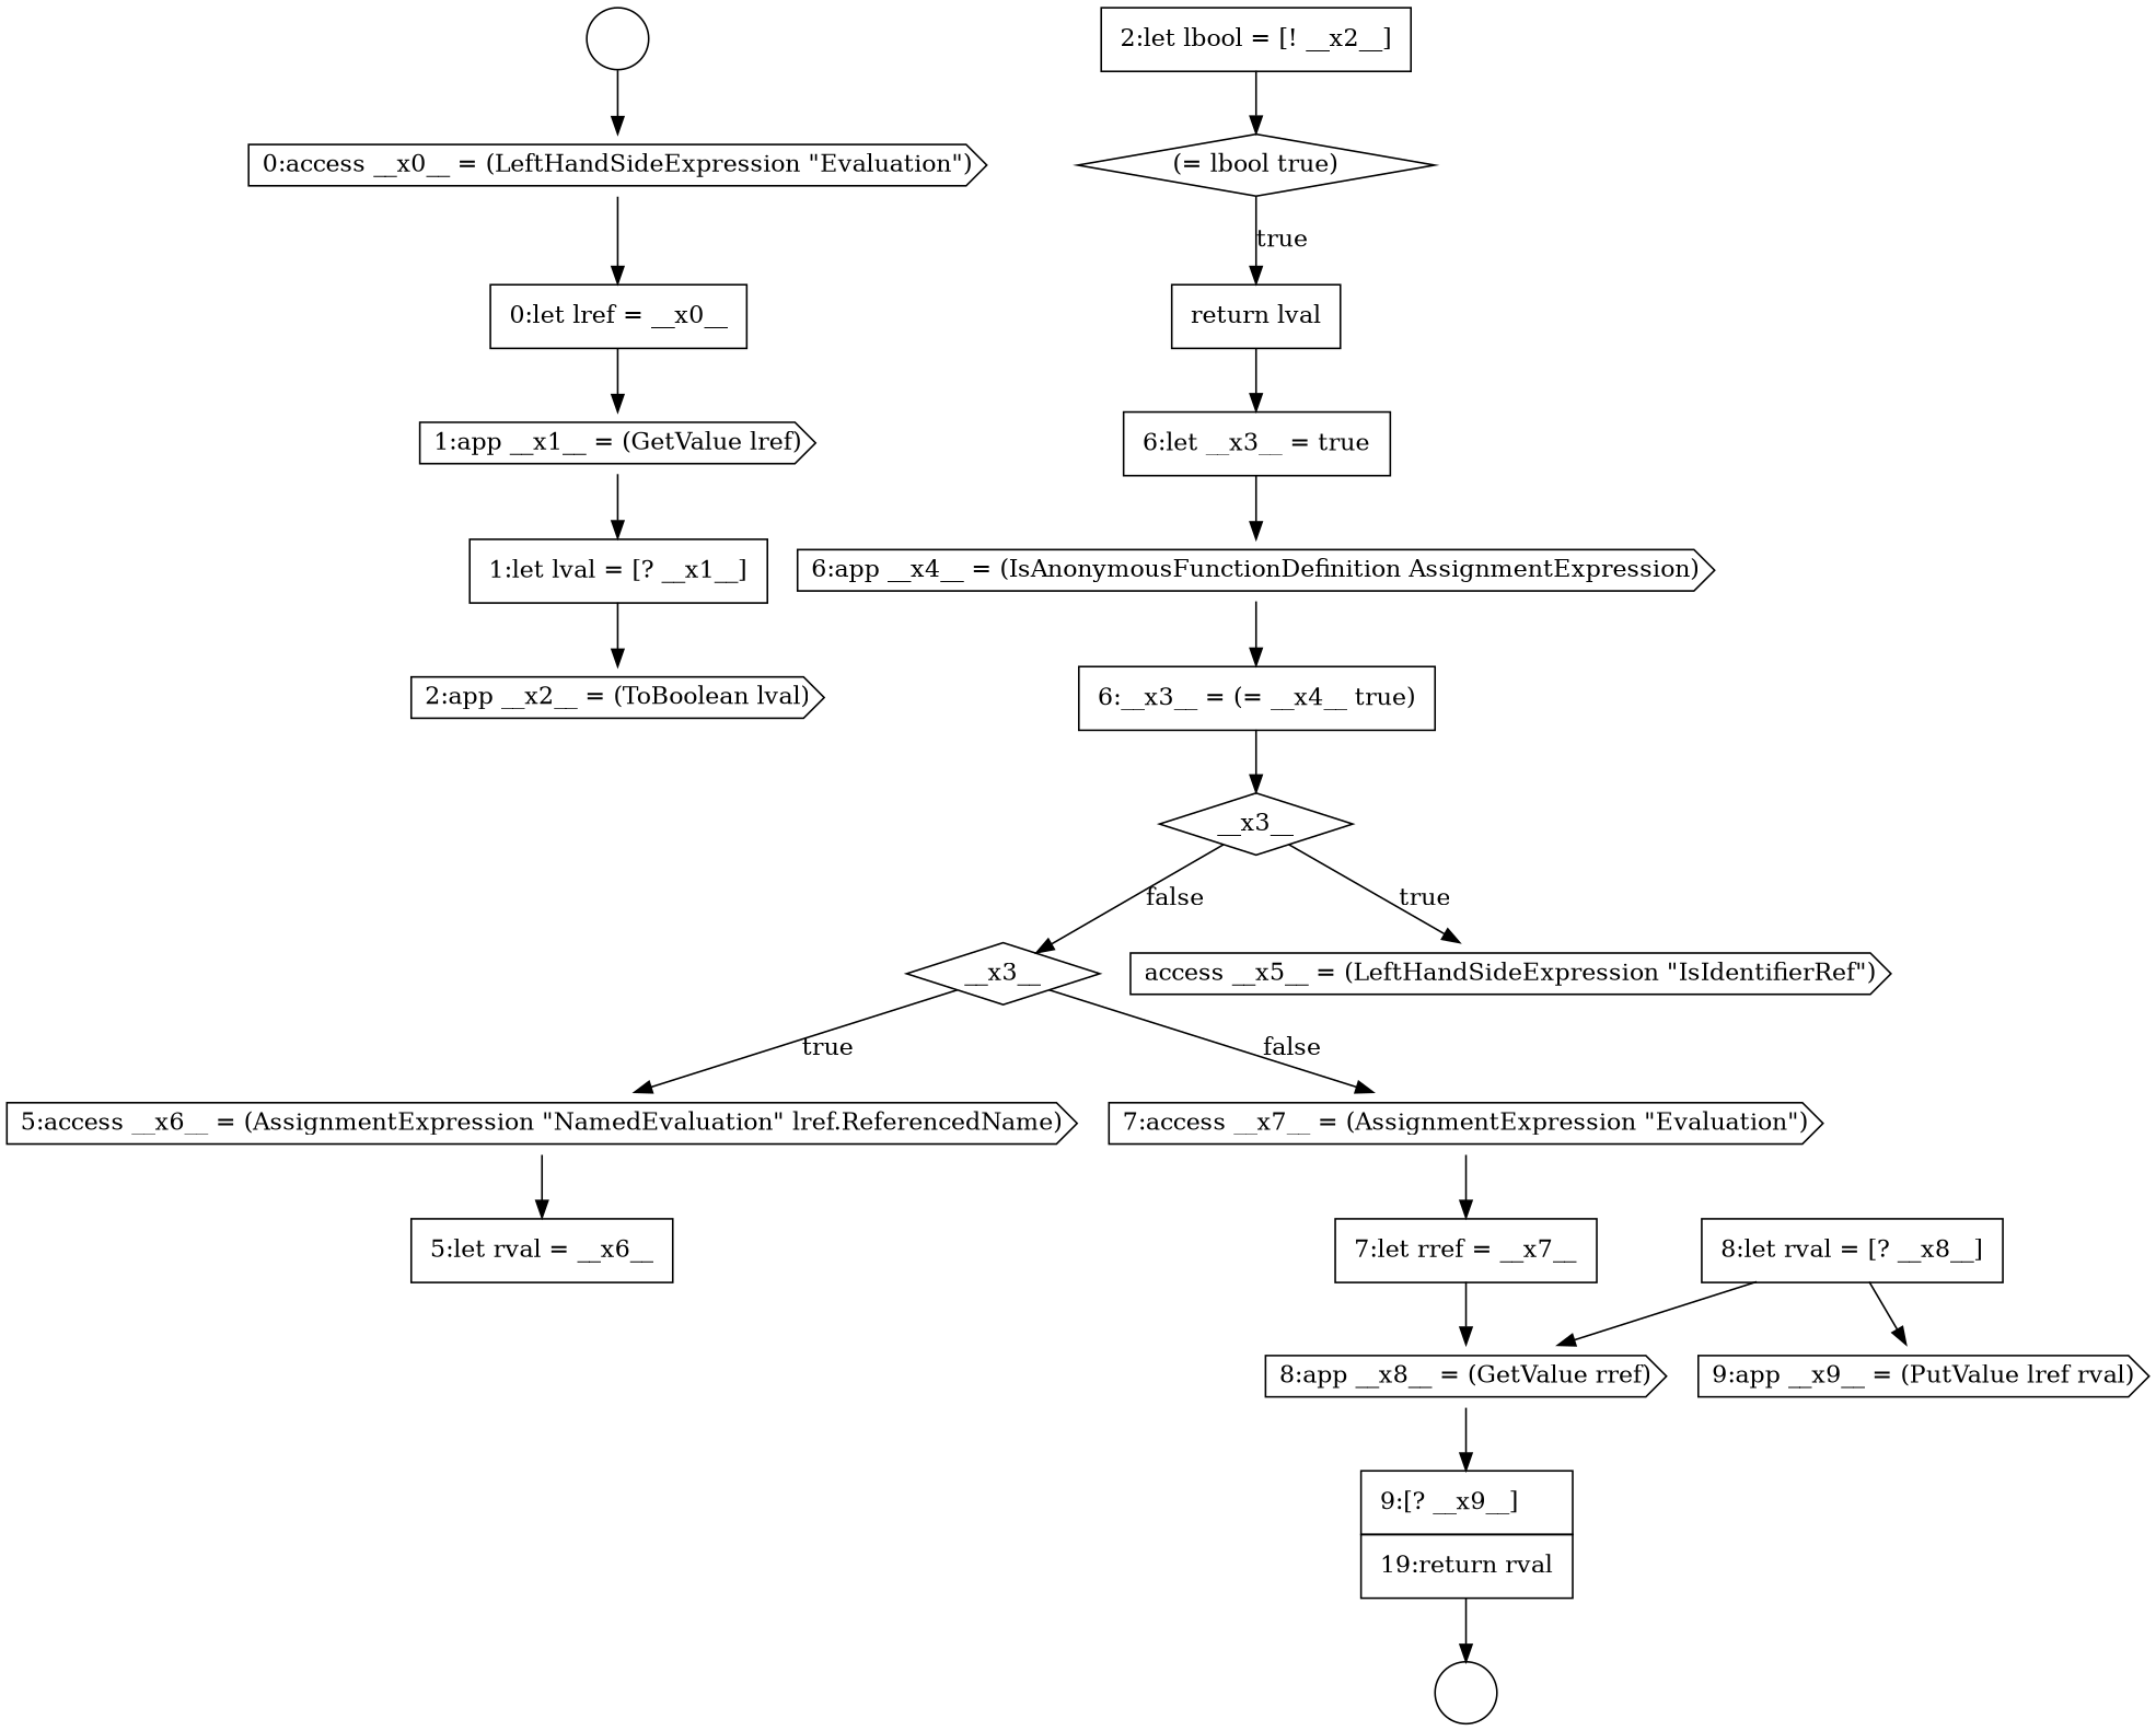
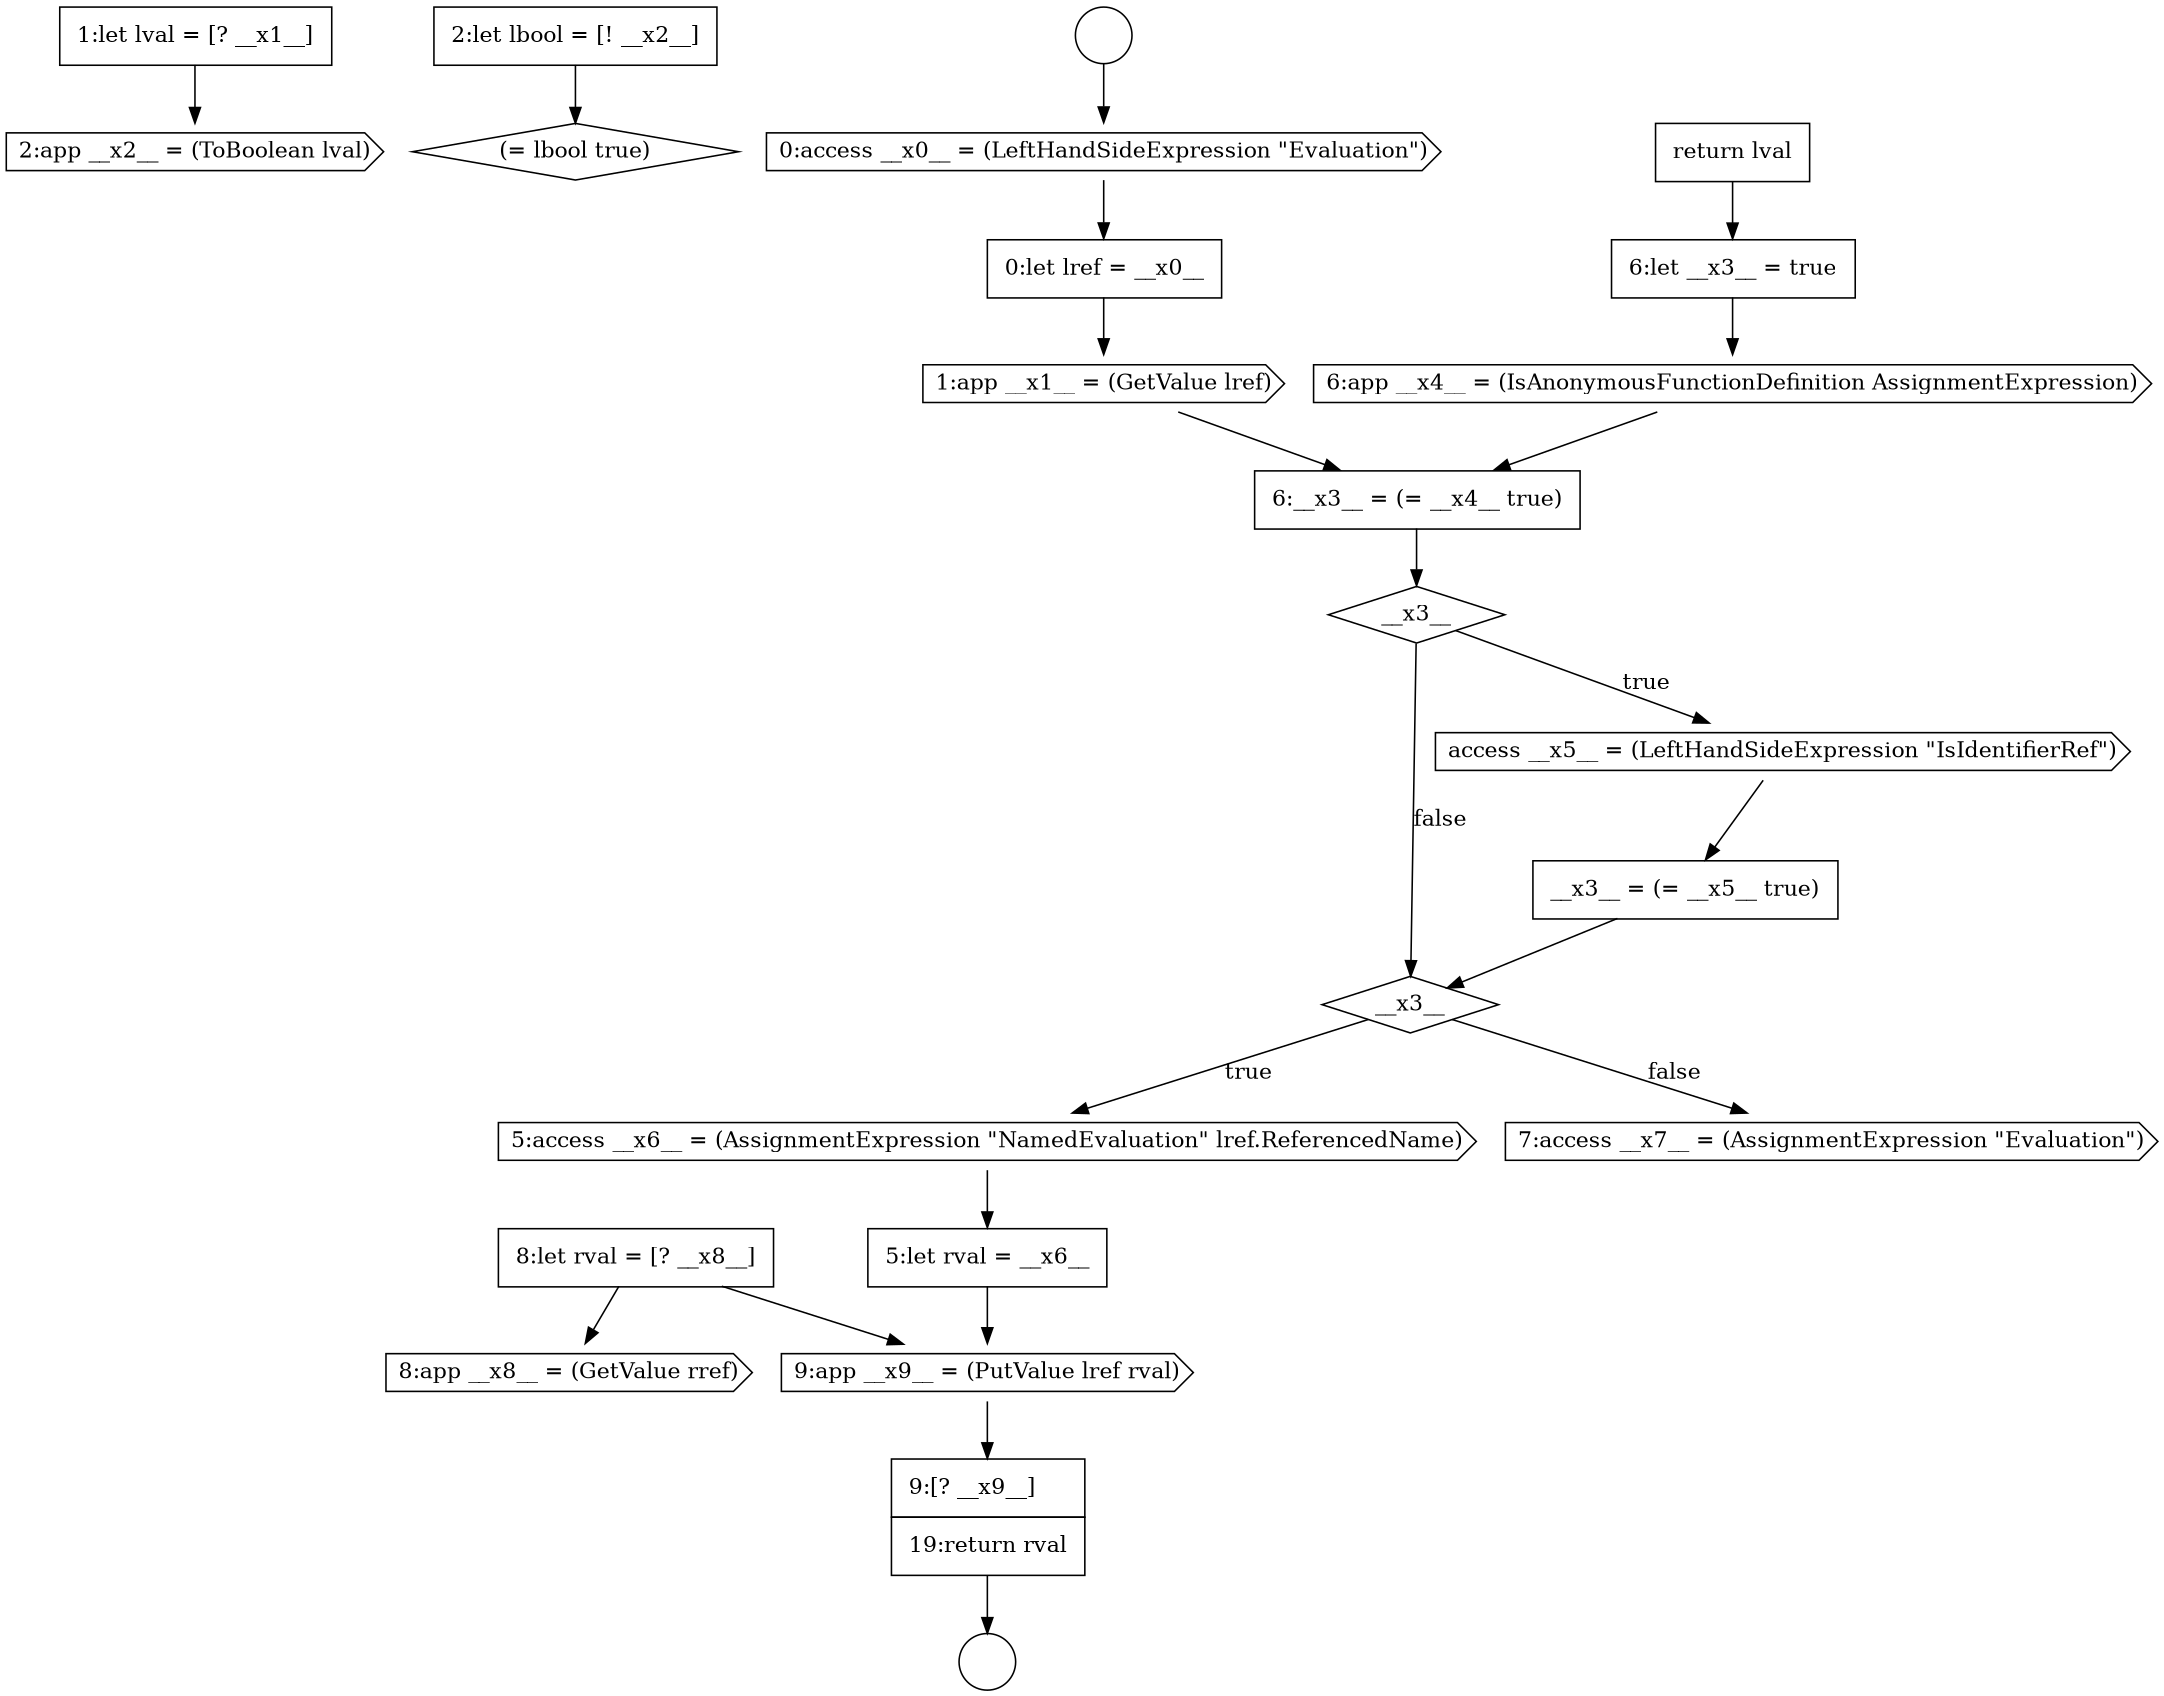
  digraph {
    node [color=black fillcolor=white shape=none style=filled]
    edge [color=black]
    n1 [label=<<font color="black">2:app __x2__ = (ToBoolean lval)</font>> shape=cds]
    n2 [label=<<font color="black">     <table border="0" cellborder="1" cellspacing="0" cellpadding="10">       <tr><td align="left">2:let lbool = [! __x2__]</td></tr>     </table>   </font>> margin=0]
    n3 [label=<<font color="black">(= lbool true)</font>> shape=diamond]
    n4 [label=<<font color="black">5:access __x6__ = (AssignmentExpression &quot;NamedEvaluation&quot; lref.ReferencedName)</font>> shape=cds]
    n5 [label=<<font color="black">     <table border="0" cellborder="1" cellspacing="0" cellpadding="10">       <tr><td align="left">5:let rval = __x6__</td></tr>     </table>   </font>> margin=0]
    n6 [label=<<font color="black">9:app __x9__ = (PutValue lref rval)</font>> shape=cds]
    n7 [label=<<font color="black">0:access __x0__ = (LeftHandSideExpression &quot;Evaluation&quot;)</font>> shape=cds]
    n8 [label=<<font color="black">     <table border="0" cellborder="1" cellspacing="0" cellpadding="10">       <tr><td align="left">0:let lref = __x0__</td></tr>     </table>   </font>> margin=0]
    n9 [label=<<font color="black">1:app __x1__ = (GetValue lref)</font>> shape=cds]
    n10 [label=<<font color="black">8:app __x8__ = (GetValue rref)</font>> shape=cds]
    n11 [label=<<font color="black">     <table border="0" cellborder="1" cellspacing="0" cellpadding="10">       <tr><td align="left">8:let rval = [? __x8__]</td></tr>     </table>   </font>> margin=0]
    n12 [label=<<font color="black">     <table border="0" cellborder="1" cellspacing="0" cellpadding="10">       <tr><td align="left">1:let lval = [? __x1__]</td></tr>     </table>   </font>> margin=0]
    n13 [label=<<font color="black">6:app __x4__ = (IsAnonymousFunctionDefinition AssignmentExpression)</font>> shape=cds]
    n14 [label=<<font color="black">     <table border="0" cellborder="1" cellspacing="0" cellpadding="10">       <tr><td align="left">6:__x3__ = (= __x4__ true)</td></tr>     </table>   </font>> margin=0]
    n15 [label=<<font color="black">__x3__</font>> shape=diamond]
    n16 [label=" " shape=circle]
-   n17 [label=<<font color="black">     <table border="0" cellborder="1" cellspacing="0" cellpadding="10">       <tr><td align="left">7:let rref = __x7__</td></tr>     </table>   </font>> margin=0]
    n18 [label=<<font color="black">     <table border="0" cellborder="1" cellspacing="0" cellpadding="10">       <tr><td align="left">return lval</td></tr>     </table>   </font>> margin=0]
    n19 [label=<<font color="black">     <table border="0" cellborder="1" cellspacing="0" cellpadding="10">       <tr><td align="left">6:let __x3__ = true</td></tr>     </table>   </font>> margin=0]
+   n20 [label=<<font color="black">     <table border="0" cellborder="1" cellspacing="0" cellpadding="10">       <tr><td align="left">__x3__ = (= __x5__ true)</td></tr>     </table>   </font>> margin=0]
    n21 [label=<<font color="black">__x3__</font>> shape=diamond]
    n22 [label=<<font color="black">7:access __x7__ = (AssignmentExpression &quot;Evaluation&quot;)</font>> shape=cds]
    n23 [label=<<font color="black">access __x5__ = (LeftHandSideExpression &quot;IsIdentifierRef&quot;)</font>> shape=cds]
    n24 [label=<<font color="black">     <table border="0" cellborder="1" cellspacing="0" cellpadding="10">       <tr><td align="left">9:[? __x9__]</td></tr>       <tr><td align="left">19:return rval</td></tr>     </table>   </font>> margin=0]
    n25 [label=" " shape=circle]
    n2 -> n3
-   n3 -> n18 [label=<<font color="black">true</font>>]
    n4 -> n5
-   n10 -> n24
+   n5 -> n6
+   n6 -> n24
    n7 -> n8
    n8 -> n9
-   n9 -> n12
+   n9 -> n14
    n11 -> n6
    n11 -> n10
    n12 -> n1
    n13 -> n14
    n14 -> n15
    n15 -> n21 [label=<<font color="black">false</font>>]
    n15 -> n23 [label=<<font color="black">true</font>>]
-   n17 -> n10
    n18 -> n19
    n19 -> n13
+   n20 -> n21
    n21 -> n4 [label=<<font color="black">true</font>>]
    n21 -> n22 [label=<<font color="black">false</font>>]
-   n22 -> n17
+   n23 -> n20
    n24 -> n16
    n25 -> n7
  }
